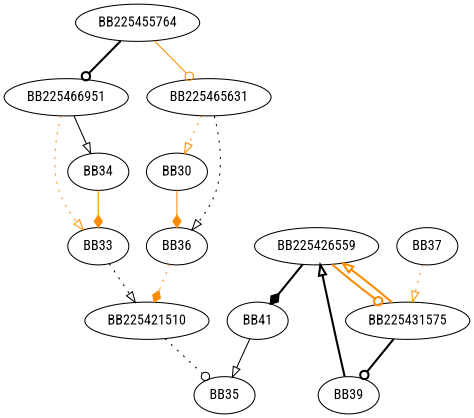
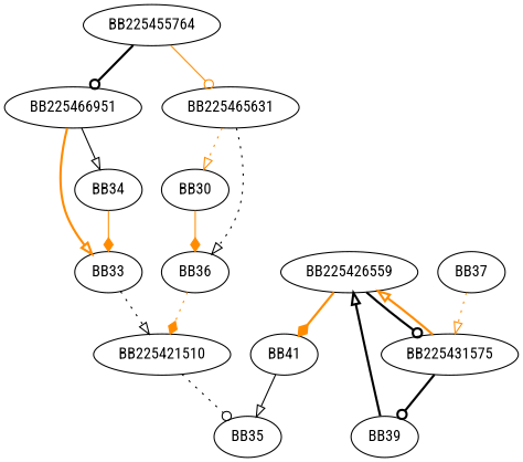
  digraph {
    fontname="Roboto Condensed"
    node [fontname="Roboto Condensed"]
    edge [arrowhead=onormal color=black fontname="Roboto Condensed" style=bold]
    BB225455764
    BB225466951
    BB225465631
    BB33
    BB34
    BB30
    n7 [label=BB36]
    BB225421510
    BB35
    BB37
    BB225431575
    BB39
    BB225426559
    BB41
    BB225455764 -> BB225466951 [arrowhead=odot]
    BB225455764 -> BB225465631 [arrowhead=odot color=darkorange style=solid]
-   BB225466951 -> BB33 [color=darkorange style=dotted]
+   BB225466951 -> BB33 [color=darkorange]
    BB225466951 -> BB34 [style=solid]
    BB225465631 -> BB30 [color=darkorange style=dotted]
    BB225465631 -> n7 [style=dotted]
    BB33 -> BB225421510 [style=dotted]
    BB34 -> BB33 [arrowhead=diamond color=darkorange style=solid]
    BB30 -> n7 [arrowhead=diamond color=darkorange style=solid]
    n7 -> BB225421510 [arrowhead=diamond color=darkorange style=dotted]
    BB225421510 -> BB35 [arrowhead=odot style=dotted]
    BB37 -> BB225431575 [color=darkorange style=dotted]
    BB225431575 -> BB39 [arrowhead=odot]
    BB225431575 -> BB225426559 [color=darkorange]
    BB39 -> BB225426559
-   BB225426559 -> BB225431575 [arrowhead=odot color=darkorange]
-   BB225426559 -> BB41 [arrowhead=diamond]
+   BB225426559 -> BB225431575 [arrowhead=odot]
+   BB225426559 -> BB41 [arrowhead=diamond color=darkorange]
    BB41 -> BB35 [style=solid]
  }
